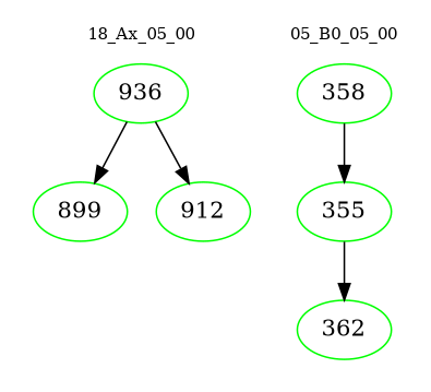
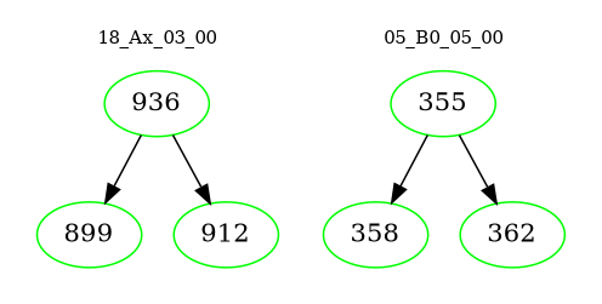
  digraph {
    node [color=green]
    edge [color=black]
    n1 [label=936]
    n2 [label=899]
    n3 [label=912]
    n4 [label=358]
    n5 [label=355]
    n6 [label=362]
    subgraph cluster_1 {
      color=white
      fontsize=10
-     label="18_Ax_05_00"
+     label="18_Ax_03_00"
      n1
      n2
      n3
    }
    subgraph cluster_2 {
      color=white
      fontsize=10
      label="05_B0_05_00"
      n4
      n5
      n6
    }
    n1 -> n2
    n1 -> n3
-   n4 -> n5
+   n5 -> n4
    n5 -> n6
  }
